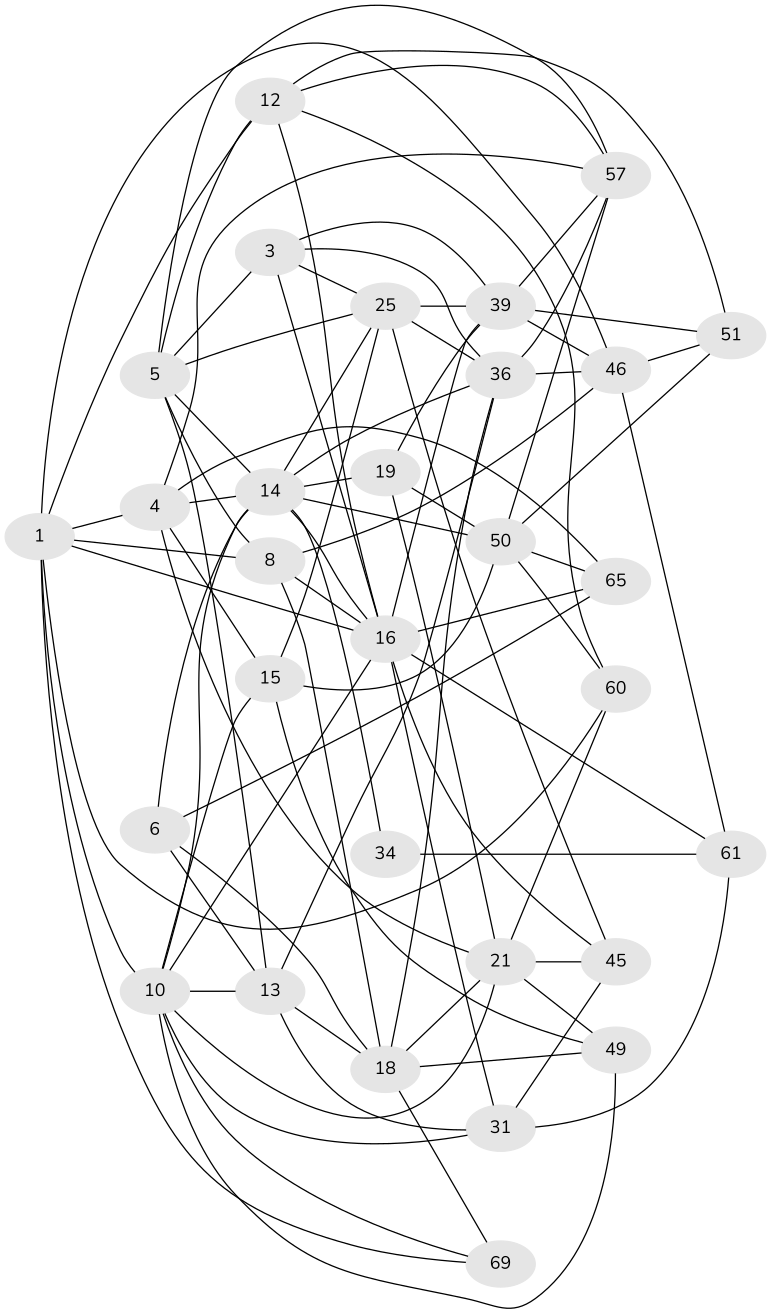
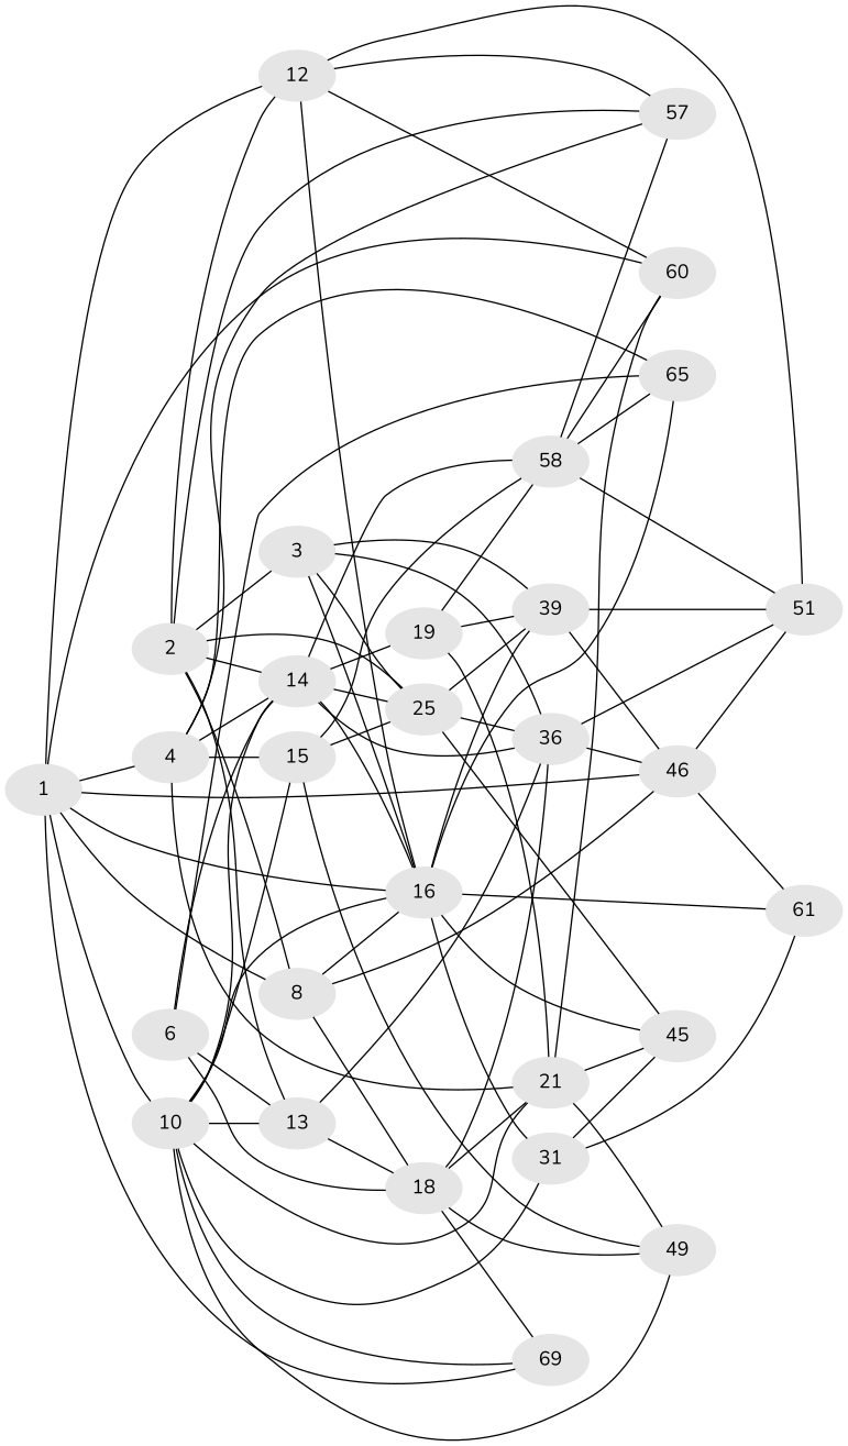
  graph {
    fontname=Nunito
    rankdir=LR
    node [color=gray90 fontname=Nunito style=filled]
    edge [fontname=Nunito]
    1 [super="+11+52"]
    4 [super="+20+68"]
    8 [super="+55"]
    10 [super="+22"]
    12 [super="+29"]
    16 [super="+62+41+24"]
    46 [super="+53"]
    60
    69
    14 [super="+42+47+32+28"]
    57 [super="+66"]
    15 [super="+75"]
    21 [super="+71+44"]
    65
    18 [super="+27"]
    13 [super="+33+17"]
    31 [super="+38"]
    49
    51
    39 [super="+40+67"]
    45
    61
-   2 [super="+5+23+37" label=5]
+   2 [super="+5+23+37"]
    3 [super="+7"]
    25 [super="+26+59+30"]
    36 [super="+54"]
-   34
    19
-   50 [super="+64"]
+   50 [super="+64" label=58]
    6 [super="+74"]
    1 -- 4 [weight=2]
    1 -- 8
    1 -- 10
    1 -- 12 [weight=2]
    1 -- 16
    1 -- 46
    1 -- 60
    1 -- 69
    4 -- 14
    4 -- 57
    4 -- 15
    4 -- 21 [weight=2]
    4 -- 65
    8 -- 16
    8 -- 46
    8 -- 18
    10 -- 16
    10 -- 69 [weight=2]
    10 -- 14
    10 -- 15 [weight=2]
    10 -- 21
    10 -- 13
    10 -- 31
    10 -- 49
    12 -- 16 [weight=2]
    12 -- 60
    12 -- 57
    12 -- 51
    16 -- 65
    16 -- 31
    16 -- 39
    16 -- 45
    16 -- 61
    46 -- 51
    46 -- 61
    14 -- 16
    14 -- 25 [weight=2]
    14 -- 36
-   14 -- 34 [weight=2]
    14 -- 19
    14 -- 50
    15 -- 49
    15 -- 25
    15 -- 50
    21 -- 60
    21 -- 49
    21 -- 45
    18 -- 69
    18 -- 21
    18 -- 49
    18 -- 36
    13 -- 18
-   13 -- 31
    13 -- 36
    31 -- 45
    31 -- 61
    39 -- 46
-   39 -- 57
    39 -- 51
    2 -- 8 [weight=2]
    2 -- 12
    2 -- 14
    2 -- 57
    2 -- 13 [weight=2]
    2 -- 3
    2 -- 25 [weight=2]
    3 -- 16
    3 -- 39
    3 -- 25
    3 -- 36 [weight=2]
    25 -- 39 [weight=2]
    25 -- 45
    25 -- 36
    36 -- 46
-   36 -- 57
-   34 -- 61
+   36 -- 51
    19 -- 21
    19 -- 39
    19 -- 50
    50 -- 60
    50 -- 57
    50 -- 65
    50 -- 51
    6 -- 14 [weight=2]
    6 -- 65
    6 -- 18
    6 -- 13 [weight=2]
  }
